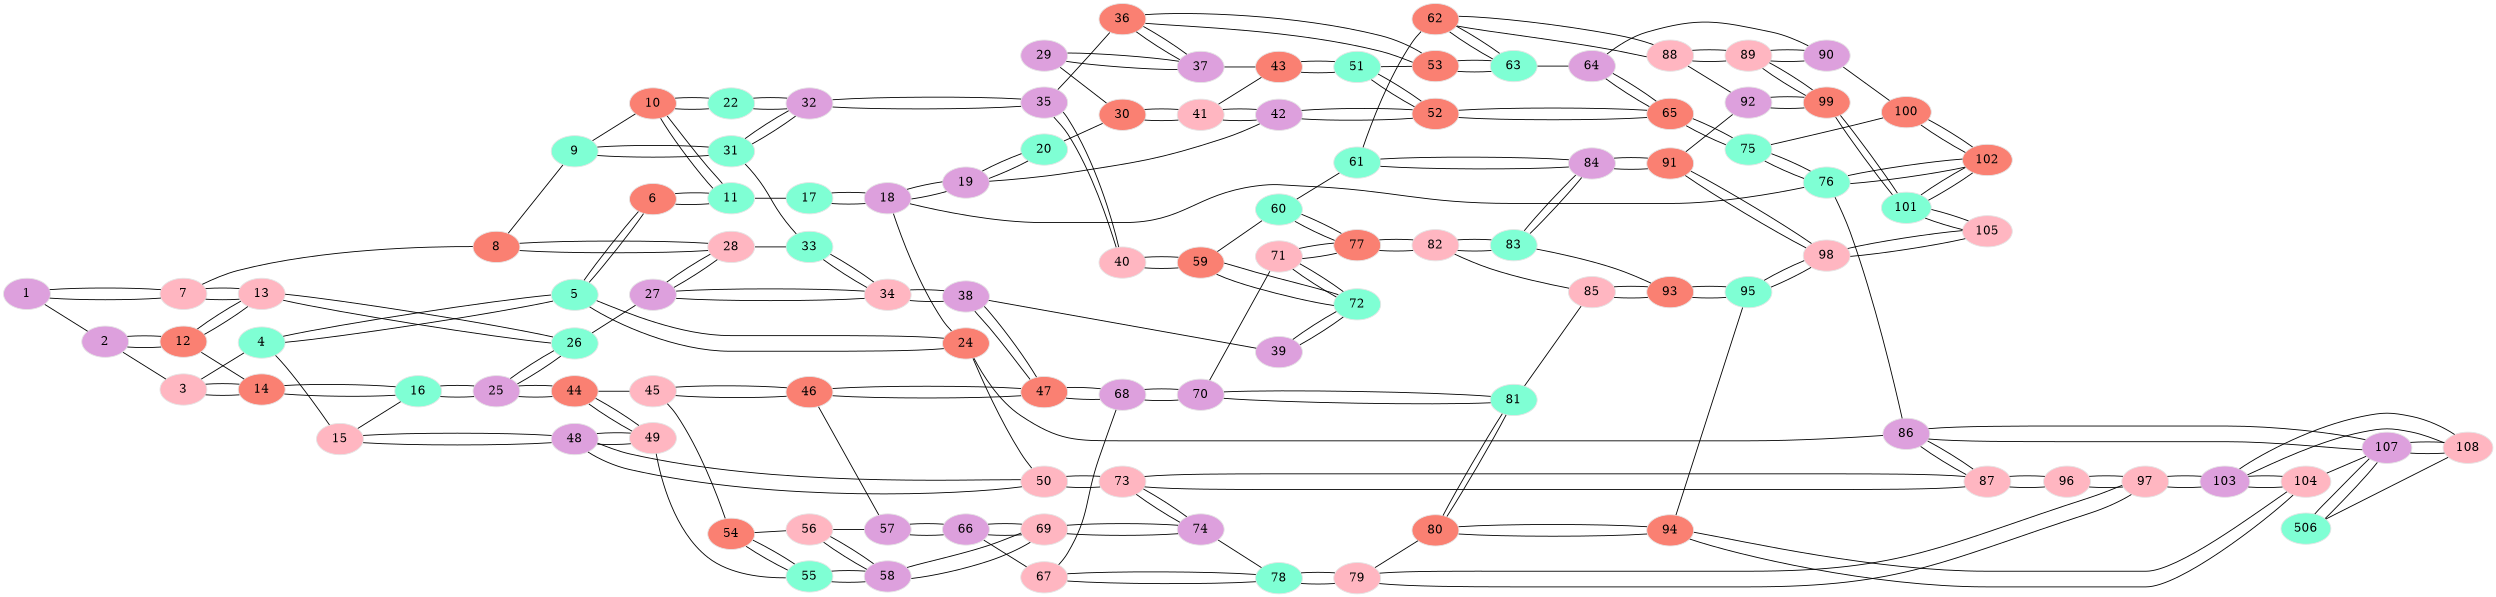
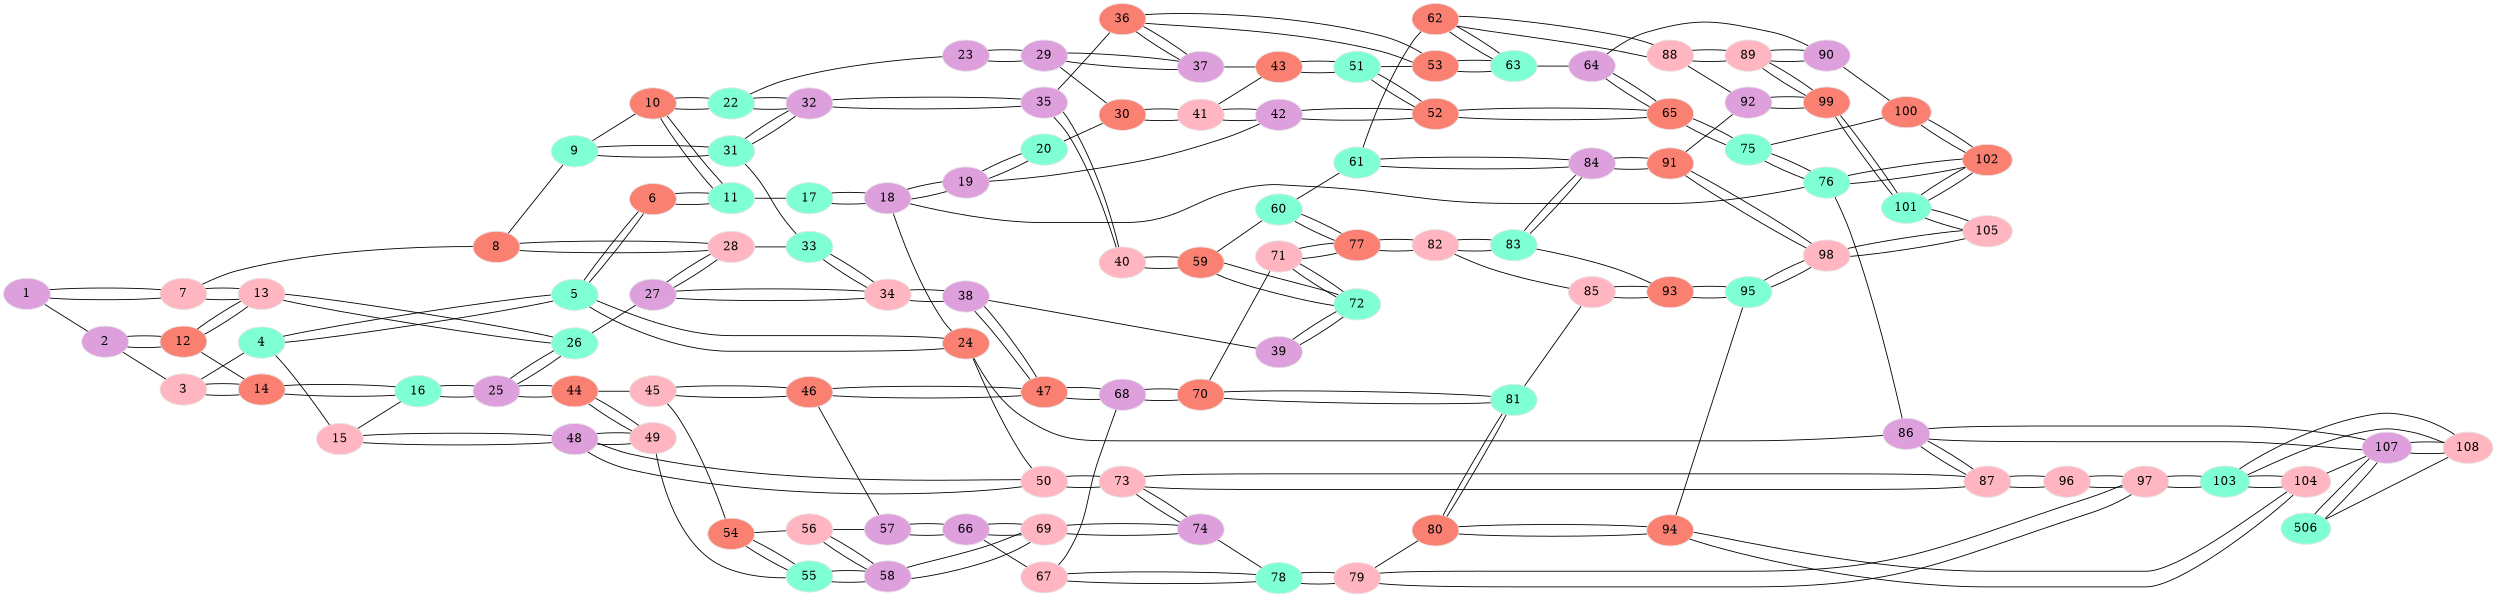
  graph {
    rankdir=LR
    node [color=gray90 fillcolor=lightpink style=filled]
    1 [fillcolor=plum]
    2 [fillcolor=plum]
    7
    3
    12 [fillcolor=salmon]
    8 [fillcolor=salmon]
    13
    4 [fillcolor=aquamarine]
    14 [fillcolor=salmon]
    5 [fillcolor=aquamarine]
    15
    16 [fillcolor=aquamarine]
    6 [fillcolor=salmon]
    24 [fillcolor=salmon]
    48 [fillcolor=plum]
    11 [fillcolor=aquamarine]
    50
    86 [fillcolor=plum]
    17 [fillcolor=aquamarine]
    9 [fillcolor=aquamarine]
    28
    26 [fillcolor=aquamarine]
    10 [fillcolor=salmon]
    31 [fillcolor=aquamarine]
    33 [fillcolor=aquamarine]
    22 [fillcolor=aquamarine]
    32 [fillcolor=plum]
+   23 [fillcolor=plum]
    18 [fillcolor=plum]
    27 [fillcolor=plum]
    25 [fillcolor=plum]
    49
    44 [fillcolor=salmon]
    19 [fillcolor=plum]
    76 [fillcolor=aquamarine]
    20 [fillcolor=aquamarine]
    42 [fillcolor=plum]
    102 [fillcolor=salmon]
    30 [fillcolor=salmon]
    52 [fillcolor=salmon]
    41
    29 [fillcolor=plum]
    35 [fillcolor=plum]
    37 [fillcolor=plum]
    73
    87
    107 [fillcolor=plum]
    45
    34
    38 [fillcolor=plum]
    43 [fillcolor=salmon]
    36 [fillcolor=salmon]
    40
    39 [fillcolor=plum]
    47 [fillcolor=salmon]
    53 [fillcolor=salmon]
    59 [fillcolor=salmon]
    63 [fillcolor=aquamarine]
    51 [fillcolor=aquamarine]
    72 [fillcolor=aquamarine]
    68 [fillcolor=plum]
    60 [fillcolor=aquamarine]
    65 [fillcolor=salmon]
    46 [fillcolor=salmon]
    54 [fillcolor=salmon]
    55 [fillcolor=aquamarine]
    57 [fillcolor=plum]
    56
    66 [fillcolor=plum]
-   70 [fillcolor=plum]
+   70 [fillcolor=salmon]
    58 [fillcolor=plum]
    74 [fillcolor=plum]
    75 [fillcolor=aquamarine]
    64 [fillcolor=plum]
    69
    67
    61 [fillcolor=aquamarine]
    77 [fillcolor=salmon]
    62 [fillcolor=salmon]
    84 [fillcolor=plum]
    82
    88
    91 [fillcolor=salmon]
    89
    92 [fillcolor=plum]
    90 [fillcolor=plum]
    100 [fillcolor=salmon]
    78 [fillcolor=aquamarine]
    79
    71
    81 [fillcolor=aquamarine]
    85
    96
    83 [fillcolor=aquamarine]
    80 [fillcolor=salmon]
    97
    94 [fillcolor=salmon]
-   103 [fillcolor=plum]
+   103 [fillcolor=aquamarine]
    95 [fillcolor=aquamarine]
    104
    93 [fillcolor=salmon]
    98
    108
    99 [fillcolor=salmon]
    101 [fillcolor=aquamarine]
    105
    n107 [fillcolor=aquamarine label=506]
    1 -- 2
    1 -- 7
    1 -- 7
    2 -- 3
    2 -- 12
    2 -- 12
    7 -- 8
    7 -- 13
    7 -- 13
    3 -- 4
    3 -- 14
    3 -- 14
    12 -- 13
    12 -- 13
    12 -- 14
    8 -- 9
    8 -- 28
    8 -- 28
    13 -- 26
    13 -- 26
    4 -- 5
    4 -- 5
    4 -- 15
    14 -- 16
    14 -- 16
    5 -- 6
    5 -- 6
    5 -- 24
    5 -- 24
    15 -- 16
    15 -- 48
    15 -- 48
    16 -- 25
    16 -- 25
    6 -- 11
    6 -- 11
    24 -- 50
    24 -- 86
    48 -- 50
    48 -- 50
    48 -- 49
    48 -- 49
    11 -- 17
    50 -- 73
    50 -- 73
    86 -- 87
    86 -- 87
    86 -- 107
    86 -- 107
    17 -- 18
    17 -- 18
    9 -- 10
    9 -- 31
    9 -- 31
    28 -- 33
    26 -- 27
    10 -- 11
    10 -- 11
    10 -- 22
    10 -- 22
    31 -- 33
    31 -- 32
    31 -- 32
    33 -- 34
    33 -- 34
    22 -- 32
    22 -- 32
+   22 -- 23
    32 -- 35
    32 -- 35
+   23 -- 29
+   23 -- 29
    18 -- 24
    18 -- 19
    18 -- 19
    18 -- 76
    27 -- 28
    27 -- 28
    27 -- 34
    27 -- 34
    25 -- 26
    25 -- 26
    25 -- 44
    25 -- 44
    49 -- 55
    44 -- 49
    44 -- 49
    44 -- 45
    19 -- 20
    19 -- 20
    19 -- 42
    76 -- 86
    76 -- 102
    76 -- 102
    20 -- 30
    42 -- 52
    42 -- 52
    30 -- 41
    30 -- 41
    52 -- 65
    52 -- 65
    41 -- 42
    41 -- 42
    41 -- 43
    29 -- 30
    29 -- 37
    29 -- 37
    35 -- 36
    35 -- 40
    35 -- 40
    37 -- 43
    73 -- 87
    73 -- 87
    73 -- 74
    73 -- 74
    87 -- 96
    87 -- 96
    107 -- 108
    107 -- 108
    45 -- 46
    45 -- 46
    45 -- 54
    34 -- 38
    34 -- 38
    38 -- 39
    38 -- 47
    38 -- 47
    43 -- 51
    43 -- 51
    36 -- 37
    36 -- 37
    36 -- 53
    36 -- 53
    40 -- 59
    40 -- 59
    39 -- 72
    39 -- 72
    47 -- 68
    47 -- 68
    53 -- 63
    53 -- 63
    59 -- 72
    59 -- 72
    59 -- 60
    63 -- 64
    51 -- 52
    51 -- 52
    51 -- 53
    68 -- 70
    68 -- 70
    60 -- 61
    60 -- 77
    60 -- 77
    65 -- 75
    65 -- 75
    46 -- 47
    46 -- 47
    46 -- 57
    54 -- 55
    54 -- 55
    54 -- 56
    55 -- 58
    55 -- 58
    57 -- 66
    57 -- 66
    56 -- 57
    56 -- 58
    56 -- 58
    66 -- 69
    66 -- 69
    66 -- 67
    70 -- 71
    70 -- 81
    70 -- 81
    58 -- 69
    58 -- 69
    74 -- 78
    75 -- 76
    75 -- 76
    75 -- 100
    64 -- 65
    64 -- 65
    64 -- 90
    69 -- 74
    69 -- 74
    67 -- 68
    67 -- 78
    67 -- 78
    61 -- 62
    61 -- 84
    61 -- 84
    77 -- 82
    77 -- 82
    62 -- 63
    62 -- 63
    62 -- 88
    62 -- 88
    84 -- 91
    84 -- 91
    82 -- 85
    82 -- 83
    82 -- 83
    88 -- 89
    88 -- 89
    88 -- 92
    91 -- 92
    91 -- 98
    91 -- 98
    89 -- 90
    89 -- 90
    89 -- 99
    89 -- 99
    92 -- 99
    92 -- 99
    90 -- 100
    100 -- 102
    100 -- 102
    78 -- 79
    78 -- 79
    79 -- 80
    79 -- 97
    79 -- 97
    71 -- 72
    71 -- 72
    71 -- 77
    71 -- 77
    81 -- 85
    85 -- 93
    85 -- 93
    96 -- 97
    96 -- 97
    83 -- 84
    83 -- 84
    83 -- 93
    80 -- 81
    80 -- 81
    80 -- 94
    80 -- 94
    97 -- 103
    97 -- 103
    94 -- 95
    94 -- 104
    94 -- 104
    103 -- 104
    103 -- 104
    103 -- 108
    103 -- 108
    95 -- 98
    95 -- 98
    104 -- 107
    93 -- 95
    93 -- 95
    98 -- 105
    98 -- 105
    99 -- 101
    99 -- 101
    101 -- 102
    101 -- 102
    101 -- 105
    101 -- 105
    n107 -- 107
    n107 -- 107
    n107 -- 108
  }
